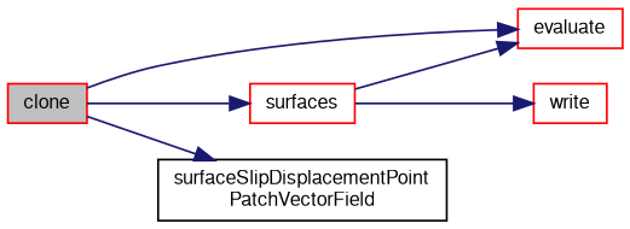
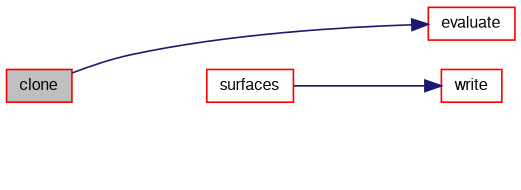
  digraph {
    rankdir=LR
    node [color=red fontname=FreeSans fontsize=10 shape=record]
    edge [color=midnightblue fontname=FreeSans fontsize=10 labelfontname=FreeSans labelfontsize=10 style=solid]
    n1 [fillcolor=grey75 fontcolor=black height=0.2 label=clone style=filled width=0.4]
    n2 [height=0.2 label=evaluate width=0.4]
    n3 [height=0.2 label=surfaces width=0.4]
-   n4 [color=black height=0.2 label="surfaceSlipDisplacementPoint\lPatchVectorField" width=0.4]
    n5 [height=0.2 label=write width=0.4]
    n1 -> n2
-   n1 -> n3
-   n1 -> n4
-   n3 -> n2
    n3 -> n5
  }
